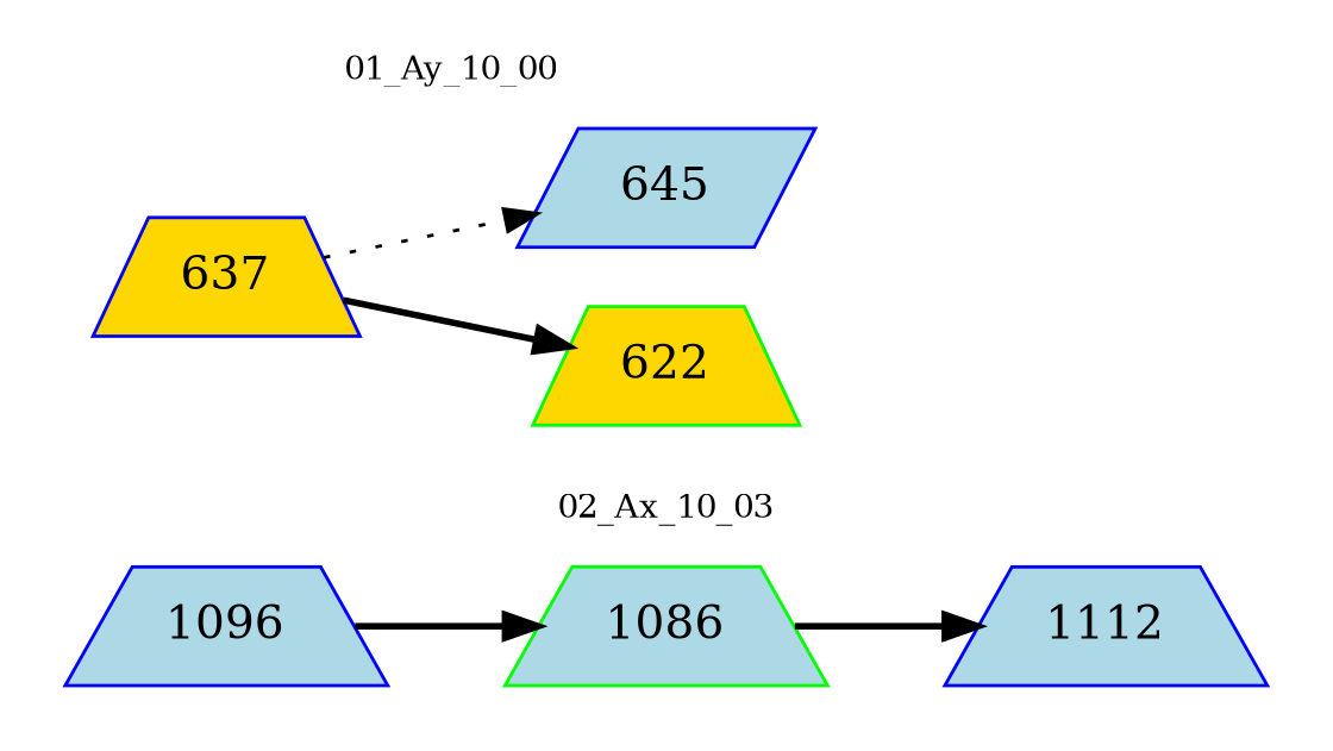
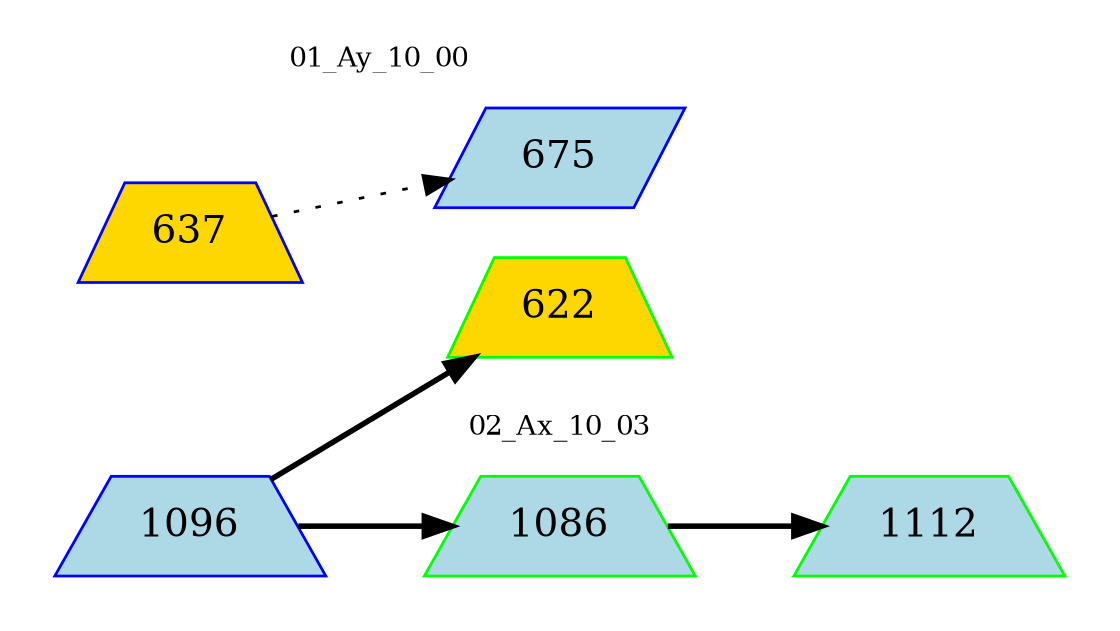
  digraph {
    rankdir=LR
    node [color=blue fillcolor=lightblue shape=trapezium style=filled]
    edge [color=black style=bold]
    n1 [fillcolor=gold label=637]
    n2 [color=green fillcolor=gold label=622]
-   n3 [label=645 shape=parallelogram]
+   n3 [label=675 shape=parallelogram]
    n4 [label=1096]
    n5 [color=green label=1086]
-   n6 [label=1112]
+   n6 [color=green label=1112]
    subgraph cluster_1 {
      color=white
      fontsize=10
      label="01_Ay_10_00"
      n1
      n2
      n3
    }
    subgraph cluster_2 {
      color=white
      fontsize=10
      label="02_Ax_10_03"
      n4
      n5
      n6
    }
-   n1 -> n2
+   n4 -> n2
    n1 -> n3 [style=dotted]
    n4 -> n5
    n5 -> n6
  }
